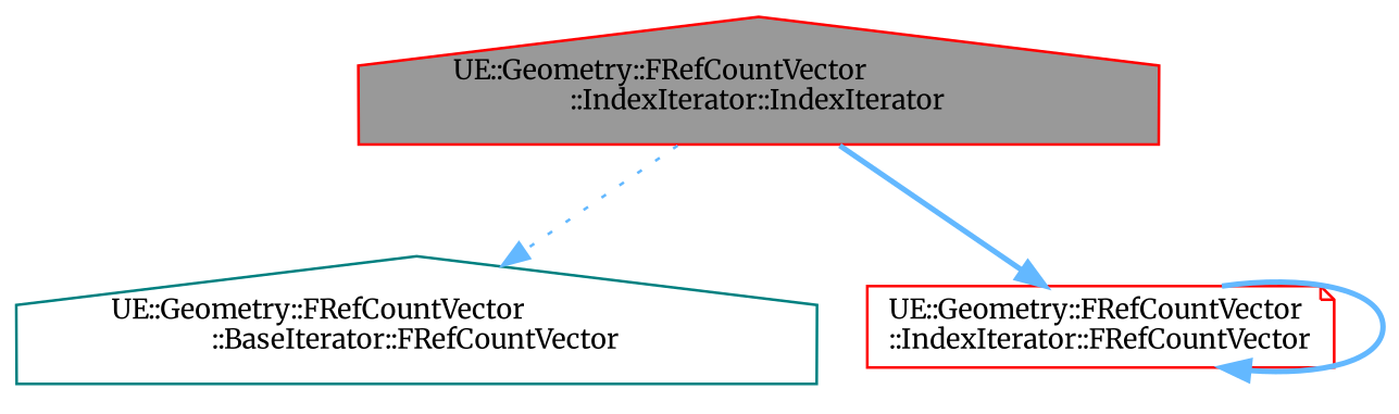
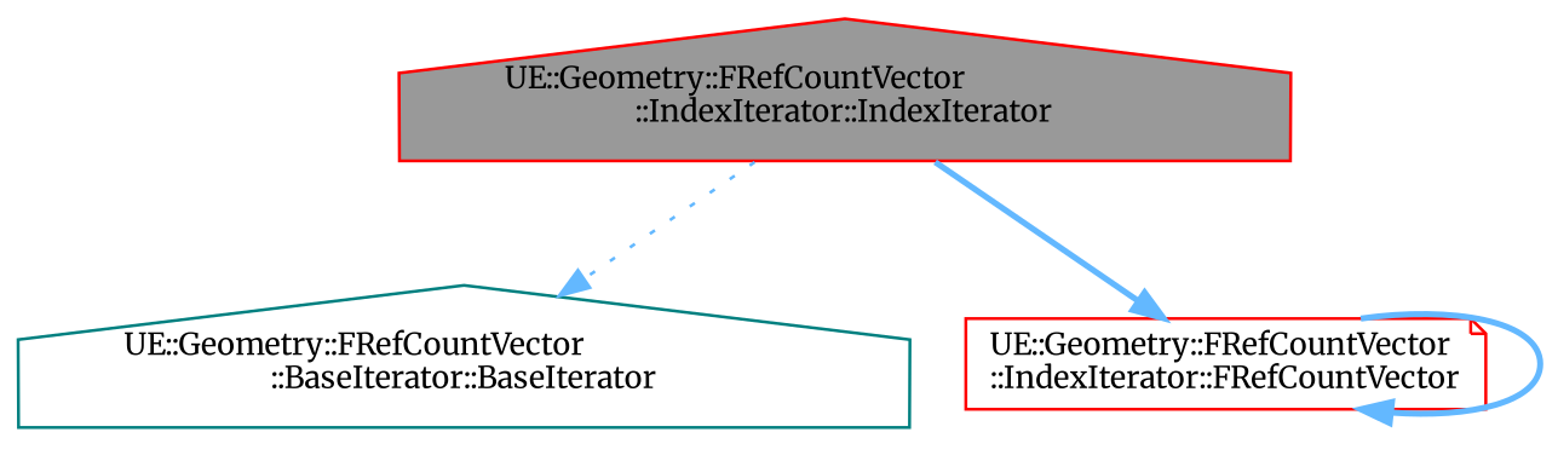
  digraph {
    rankdir=TB
    fontname=Merriweather
    node [color=red fillcolor=white fontname=Merriweather fontsize=10 shape=house style=filled]
    edge [color=steelblue1 fontname=Merriweather fontsize=10 labelfontname=Helvetica labelfontsize=10 style=bold]
    n1 [fillcolor=grey60 fontcolor=black height=0.2 label="UE::Geometry::FRefCountVector\l::IndexIterator::IndexIterator" width=0.4]
-   n2 [color=teal height=0.2 label="UE::Geometry::FRefCountVector\l::BaseIterator::FRefCountVector" width=0.4]
+   n2 [color=teal height=0.2 label="UE::Geometry::FRefCountVector\l::BaseIterator::BaseIterator" width=0.4]
    n3 [height=0.2 label="UE::Geometry::FRefCountVector\l::IndexIterator::FRefCountVector" shape=note width=0.4]
    n1 -> n2 [style=dotted]
    n1 -> n3
    n3 -> n3
  }
